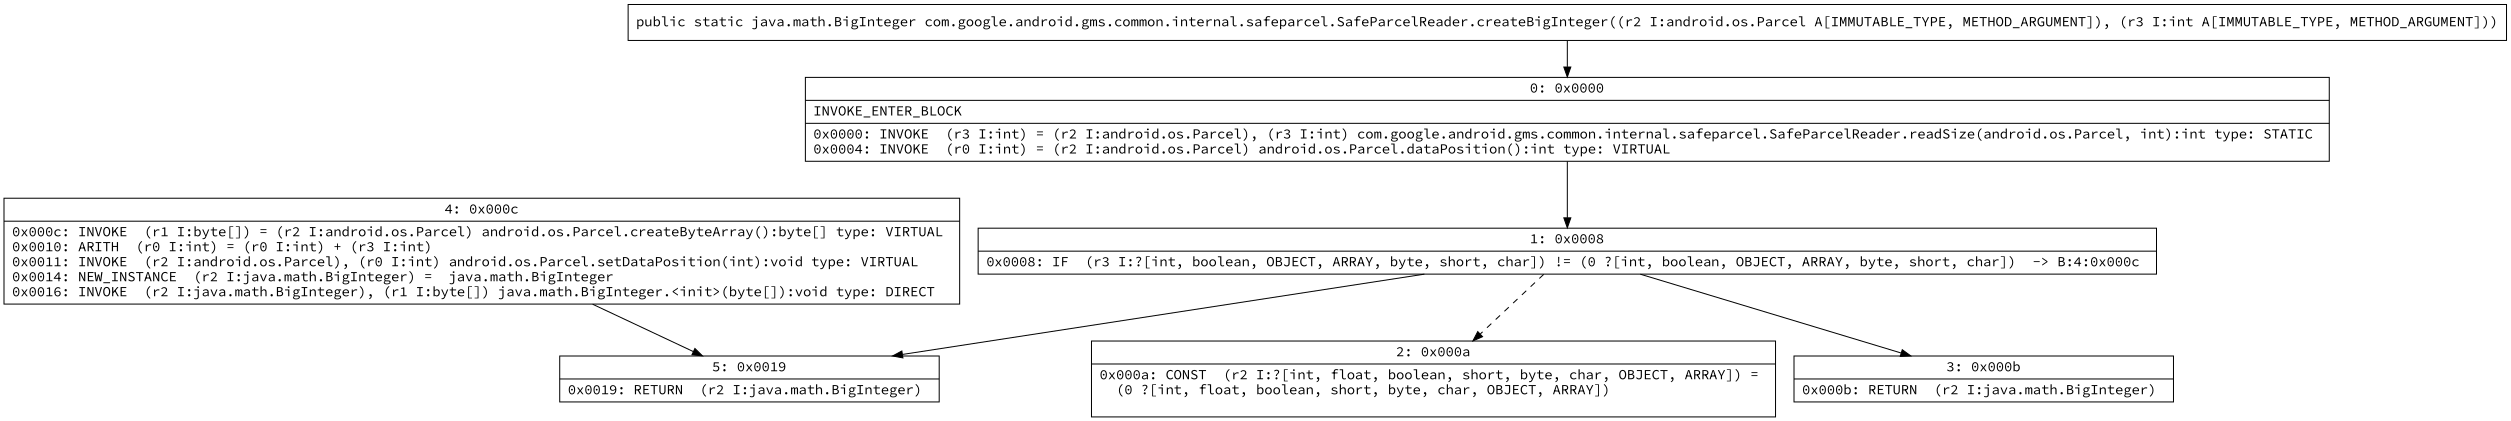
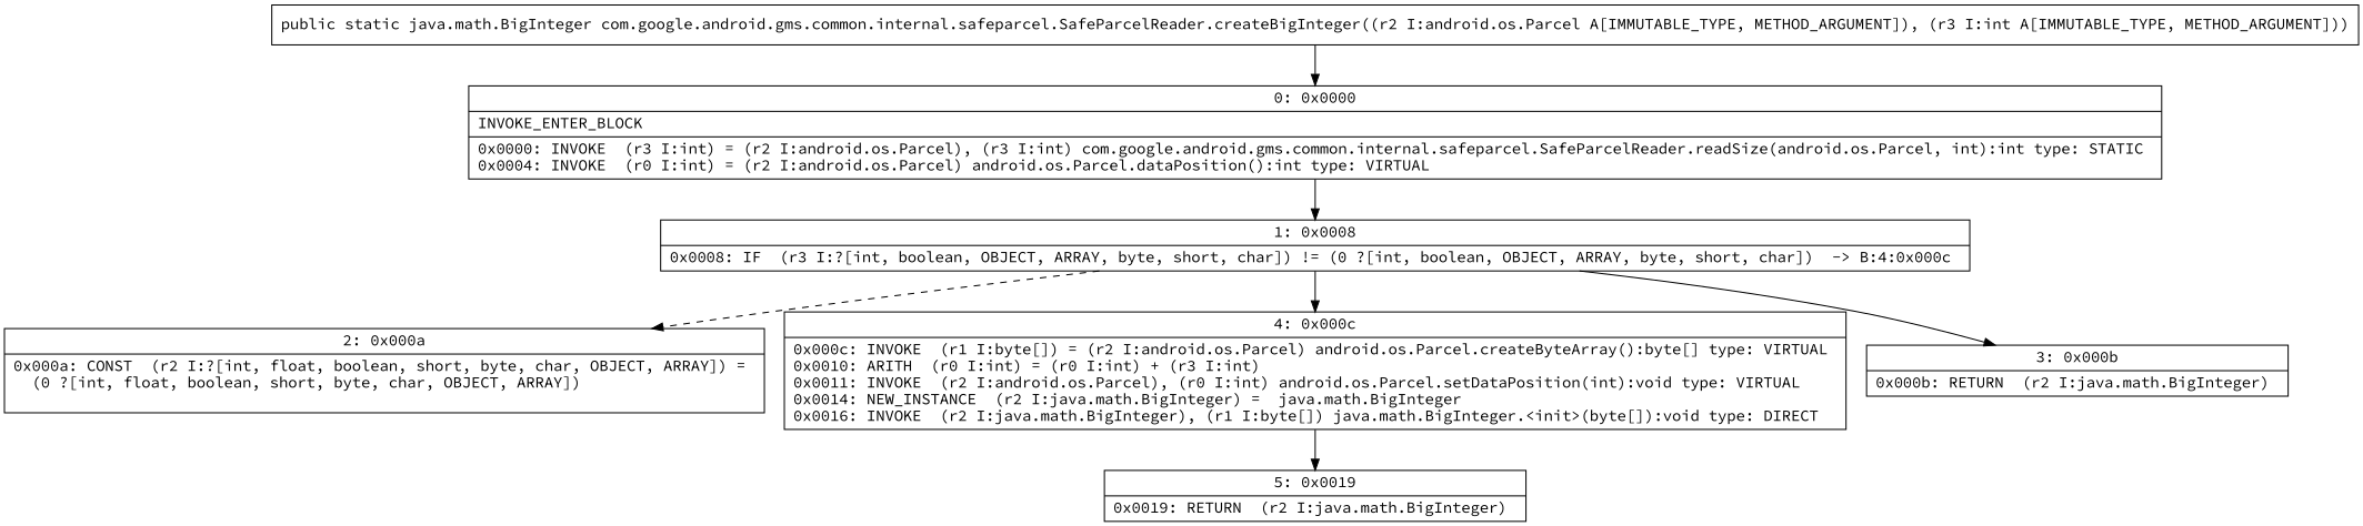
  digraph {
    fontname="Source Code Pro"
    node [fontname="Source Code Pro" shape=record]
    edge [fontname="Source Code Pro"]
    n1 [label="{0\:\ 0x0000|INVOKE_ENTER_BLOCK\l|0x0000: INVOKE  (r3 I:int) = (r2 I:android.os.Parcel), (r3 I:int) com.google.android.gms.common.internal.safeparcel.SafeParcelReader.readSize(android.os.Parcel, int):int type: STATIC \l0x0004: INVOKE  (r0 I:int) = (r2 I:android.os.Parcel) android.os.Parcel.dataPosition():int type: VIRTUAL \l}"]
    n2 [label="{1\:\ 0x0008|0x0008: IF  (r3 I:?[int, boolean, OBJECT, ARRAY, byte, short, char]) != (0 ?[int, boolean, OBJECT, ARRAY, byte, short, char])  \-\> B:4:0x000c \l}"]
    n3 [label="{2\:\ 0x000a|0x000a: CONST  (r2 I:?[int, float, boolean, short, byte, char, OBJECT, ARRAY]) = \l  (0 ?[int, float, boolean, short, byte, char, OBJECT, ARRAY])\l \l}"]
    n4 [label="{4\:\ 0x000c|0x000c: INVOKE  (r1 I:byte[]) = (r2 I:android.os.Parcel) android.os.Parcel.createByteArray():byte[] type: VIRTUAL \l0x0010: ARITH  (r0 I:int) = (r0 I:int) + (r3 I:int) \l0x0011: INVOKE  (r2 I:android.os.Parcel), (r0 I:int) android.os.Parcel.setDataPosition(int):void type: VIRTUAL \l0x0014: NEW_INSTANCE  (r2 I:java.math.BigInteger) =  java.math.BigInteger \l0x0016: INVOKE  (r2 I:java.math.BigInteger), (r1 I:byte[]) java.math.BigInteger.\<init\>(byte[]):void type: DIRECT \l}"]
    n5 [label="{3\:\ 0x000b|0x000b: RETURN  (r2 I:java.math.BigInteger) \l}"]
    n6 [label="{5\:\ 0x0019|0x0019: RETURN  (r2 I:java.math.BigInteger) \l}"]
    n7 [label="{public static java.math.BigInteger com.google.android.gms.common.internal.safeparcel.SafeParcelReader.createBigInteger((r2 I:android.os.Parcel A[IMMUTABLE_TYPE, METHOD_ARGUMENT]), (r3 I:int A[IMMUTABLE_TYPE, METHOD_ARGUMENT])) }"]
    n1 -> n2
    n2 -> n3 [style=dashed]
-   n2 -> n6
+   n2 -> n4
    n2 -> n5
    n4 -> n6
    n7 -> n1
  }
